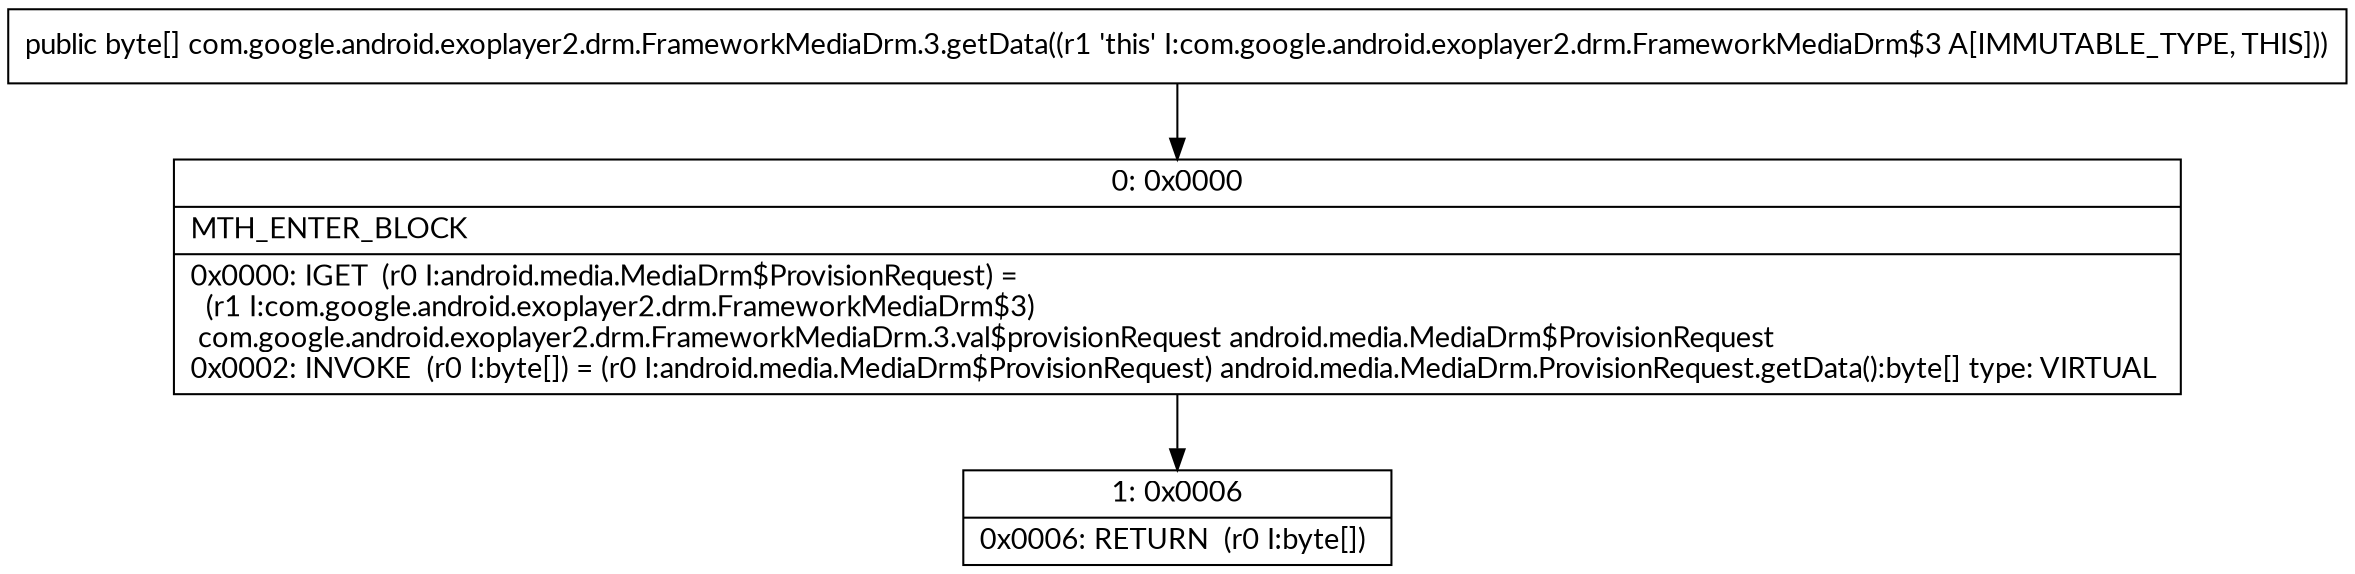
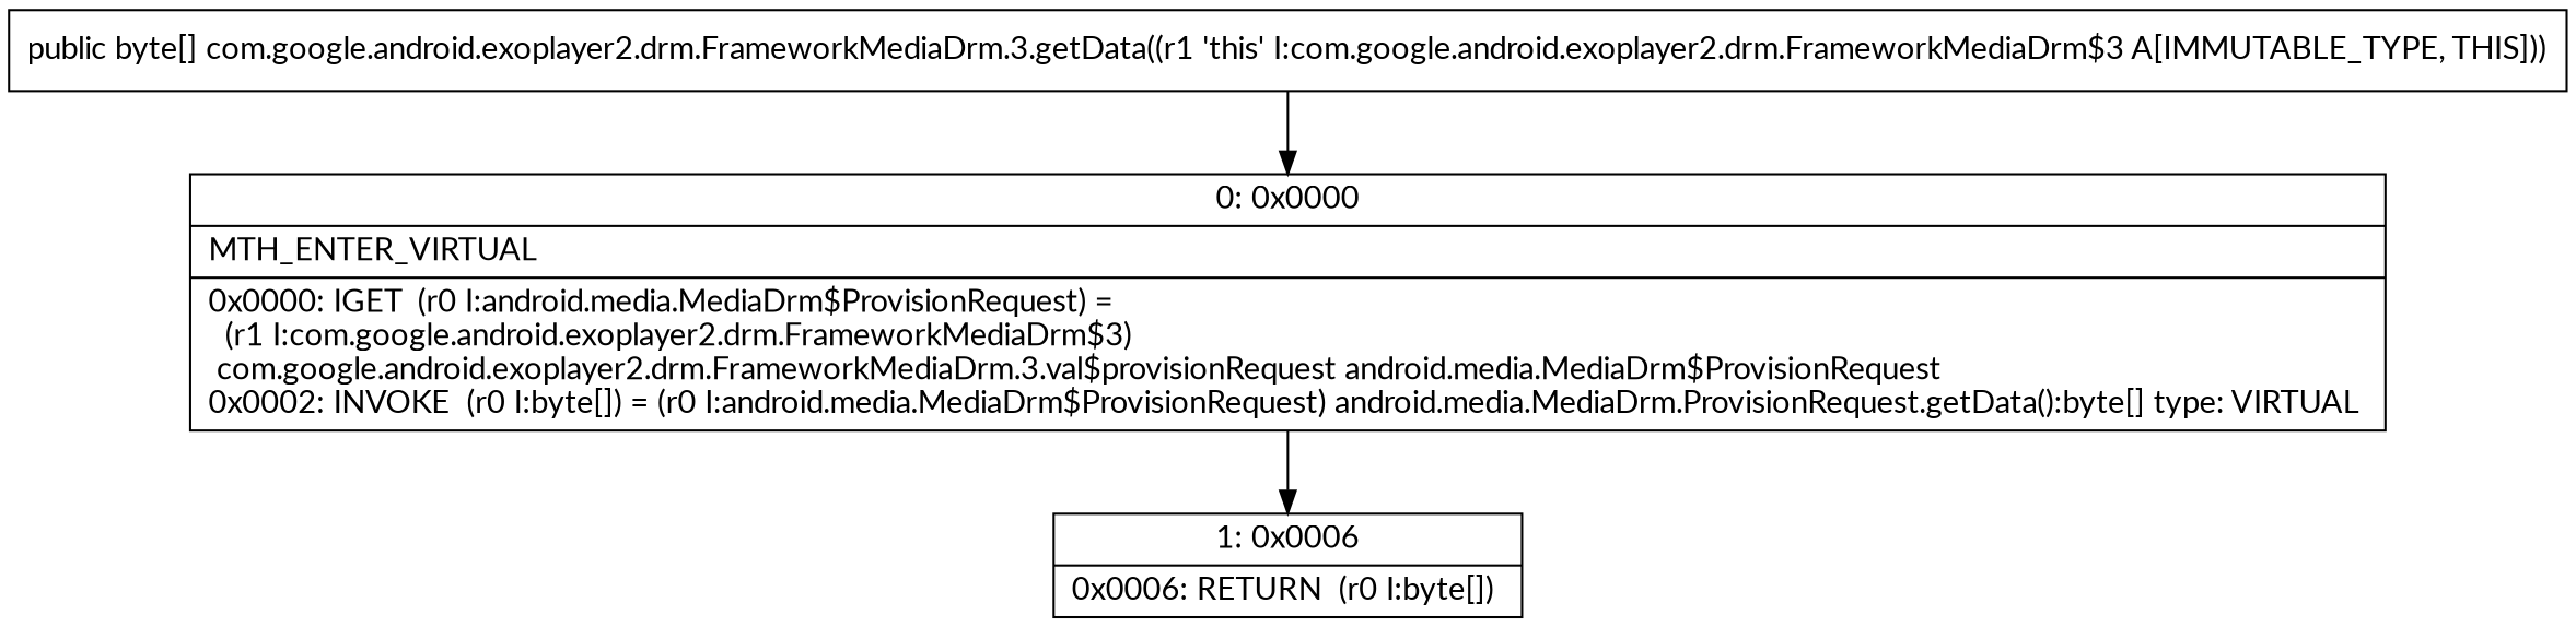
  digraph {
    fontname=Lato
    node [shape=record fontname=Lato]
    edge [fontname=Lato]
-   n1 [label="{0\:\ 0x0000|MTH_ENTER_BLOCK\l|0x0000: IGET  (r0 I:android.media.MediaDrm$ProvisionRequest) = \l  (r1 I:com.google.android.exoplayer2.drm.FrameworkMediaDrm$3)\l com.google.android.exoplayer2.drm.FrameworkMediaDrm.3.val$provisionRequest android.media.MediaDrm$ProvisionRequest \l0x0002: INVOKE  (r0 I:byte[]) = (r0 I:android.media.MediaDrm$ProvisionRequest) android.media.MediaDrm.ProvisionRequest.getData():byte[] type: VIRTUAL \l}"]
+   n1 [label="{0\:\ 0x0000|MTH_ENTER_VIRTUAL\l|0x0000: IGET  (r0 I:android.media.MediaDrm$ProvisionRequest) = \l  (r1 I:com.google.android.exoplayer2.drm.FrameworkMediaDrm$3)\l com.google.android.exoplayer2.drm.FrameworkMediaDrm.3.val$provisionRequest android.media.MediaDrm$ProvisionRequest \l0x0002: INVOKE  (r0 I:byte[]) = (r0 I:android.media.MediaDrm$ProvisionRequest) android.media.MediaDrm.ProvisionRequest.getData():byte[] type: VIRTUAL \l}"]
    n2 [label="{1\:\ 0x0006|0x0006: RETURN  (r0 I:byte[]) \l}"]
    n3 [label="{public byte[] com.google.android.exoplayer2.drm.FrameworkMediaDrm.3.getData((r1 'this' I:com.google.android.exoplayer2.drm.FrameworkMediaDrm$3 A[IMMUTABLE_TYPE, THIS])) }"]
    n1 -> n2
    n3 -> n1
  }
